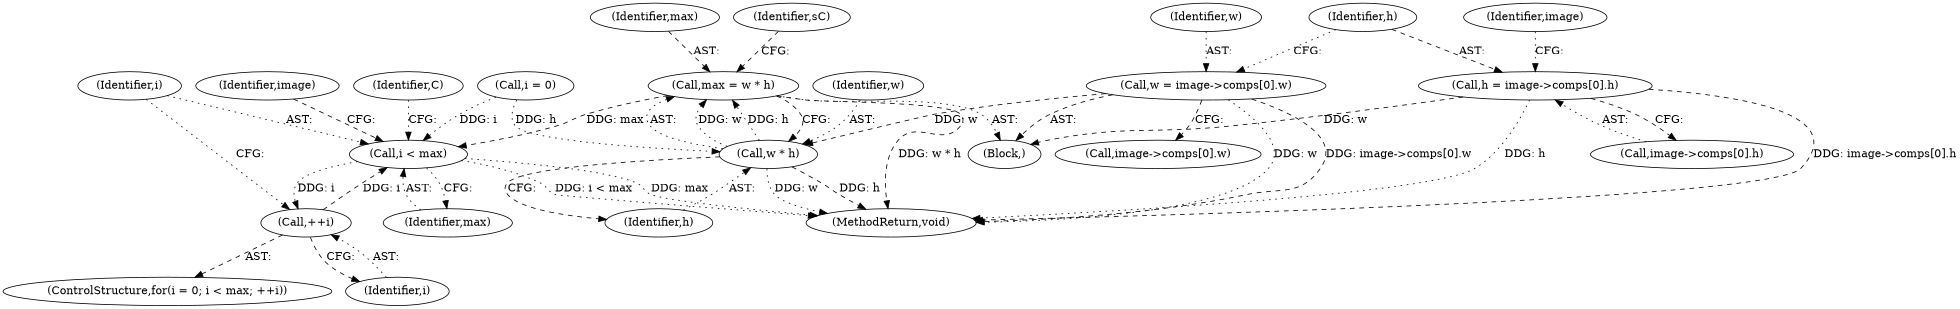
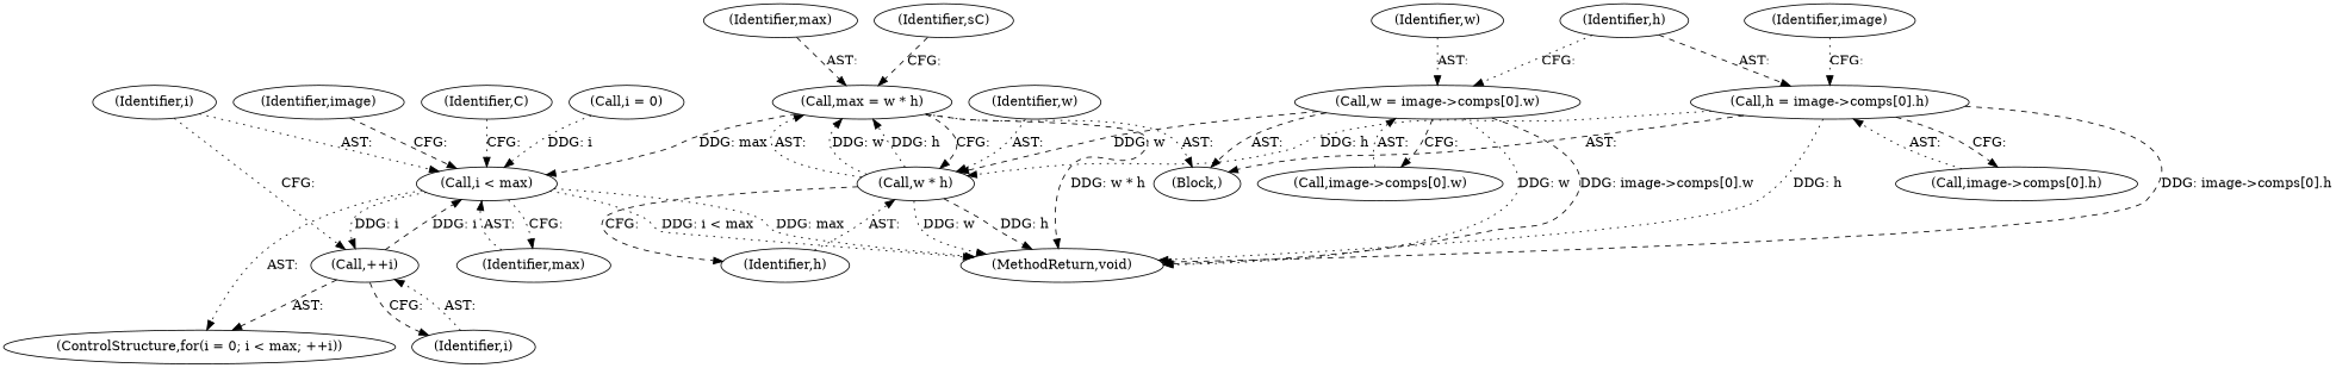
  digraph {
    edge [style=dotted]
    n1 [label="(Call,max = w * h)"]
    n2 [label="(Call,w * h)"]
    n3 [label="(Call,i < max)"]
    n4 [label="(Block,)"]
    n5 [label="(MethodReturn,void)"]
    n6 [label="(Identifier,h)"]
    n7 [label="(Call,++i)"]
    n8 [label="(Identifier,max)"]
    n9 [label="(ControlStructure,for(i = 0; i < max; ++i))"]
    n10 [label="(Call,w = image->comps[0].w)"]
    n11 [label="(Call,image->comps[0].w)"]
    n12 [label="(Call,h = image->comps[0].h)"]
    n13 [label="(Call,image->comps[0].h)"]
    n14 [label="(Identifier,i)"]
    n15 [label="(Identifier,image)"]
    n16 [label="(Identifier,w)"]
    n17 [label="(Identifier,w)"]
    n18 [label="(Identifier,C)"]
    n19 [label="(Call,i = 0)"]
    n20 [label="(Identifier,max)"]
    n21 [label="(Identifier,sC)"]
    n22 [label="(Identifier,h)"]
    n23 [label="(Identifier,image)"]
    n24 [label="(Identifier,i)"]
    n1 -> n2 [label="CFG: " style=dashed]
    n1 -> n3 [label="DDG: max" style=dashed]
    n1 -> n4 [label="AST: "]
    n1 -> n5 [label="DDG: w * h" style=dashed]
    n2 -> n1 [label="AST: "]
    n2 -> n1 [label="DDG: w"]
    n2 -> n1 [label="DDG: h"]
    n2 -> n5 [label="DDG: h" style=dashed]
    n2 -> n5 [label="DDG: w"]
    n2 -> n6 [label="CFG: " style=dashed]
    n3 -> n5 [label="DDG: max"]
    n3 -> n5 [label="DDG: i < max"]
    n3 -> n7 [label="DDG: i"]
    n3 -> n8 [label="CFG: "]
+   n3 -> n9 [label="AST: "]
    n6 -> n2 [label="AST: "]
    n7 -> n3 [label="DDG: i" style=dashed]
    n7 -> n9 [label="AST: " style=dashed]
    n7 -> n14 [label="CFG: " style=dashed]
    n8 -> n3 [label="AST: "]
    n10 -> n2 [label="DDG: w" style=dashed]
    n10 -> n4 [label="AST: " style=dashed]
    n10 -> n5 [label="DDG: w"]
    n10 -> n5 [label="DDG: image->comps[0].w" style=dashed]
    n10 -> n11 [label="CFG: " style=dashed]
-   n19 -> n2 [label="DDG: h"]
-   n12 -> n4 [label="DDG: w" style=dashed]
+   n11 -> n10 [label="AST: "]
+   n12 -> n2 [label="DDG: h"]
+   n12 -> n4 [label="AST: " style=dashed]
    n12 -> n5 [label="DDG: h"]
    n12 -> n5 [label="DDG: image->comps[0].h" style=dashed]
    n12 -> n13 [label="CFG: " style=dashed]
    n13 -> n12 [label="AST: "]
    n14 -> n7 [label="AST: "]
    n15 -> n12 [label="CFG: "]
    n16 -> n2 [label="AST: "]
    n17 -> n10 [label="AST: "]
    n18 -> n3 [label="CFG: "]
    n19 -> n3 [label="DDG: i"]
    n20 -> n1 [label="AST: " style=dashed]
    n21 -> n1 [label="CFG: " style=dashed]
    n22 -> n10 [label="CFG: "]
    n22 -> n12 [label="AST: " style=dashed]
    n23 -> n3 [label="CFG: " style=dashed]
    n24 -> n3 [label="AST: "]
    n24 -> n7 [label="CFG: "]
  }
